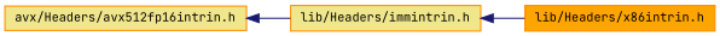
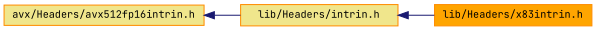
  digraph {
    fontname="JetBrains Mono"
    rankdir=LR
    node [color=darkorange fillcolor=khaki fontname="JetBrains Mono" fontsize=10 shape=record style=filled]
    edge [color=midnightblue dir=back fontname="JetBrains Mono" fontsize=10 labelfontname=Helvetica labelfontsize=10 style=solid]
    n1 [fontcolor=black height=0.2 label="avx/Headers/avx512fp16intrin.h" width=0.4]
-   n2 [height=0.2 label="lib/Headers/immintrin.h" width=0.4]
-   n3 [fillcolor=orange height=0.2 label="lib/Headers/x86intrin.h" width=0.4]
+   n2 [height=0.2 label="lib/Headers/intrin.h" width=0.4]
+   n3 [fillcolor=orange height=0.2 label="lib/Headers/x83intrin.h" width=0.4]
    n1 -> n2
    n2 -> n3
  }
